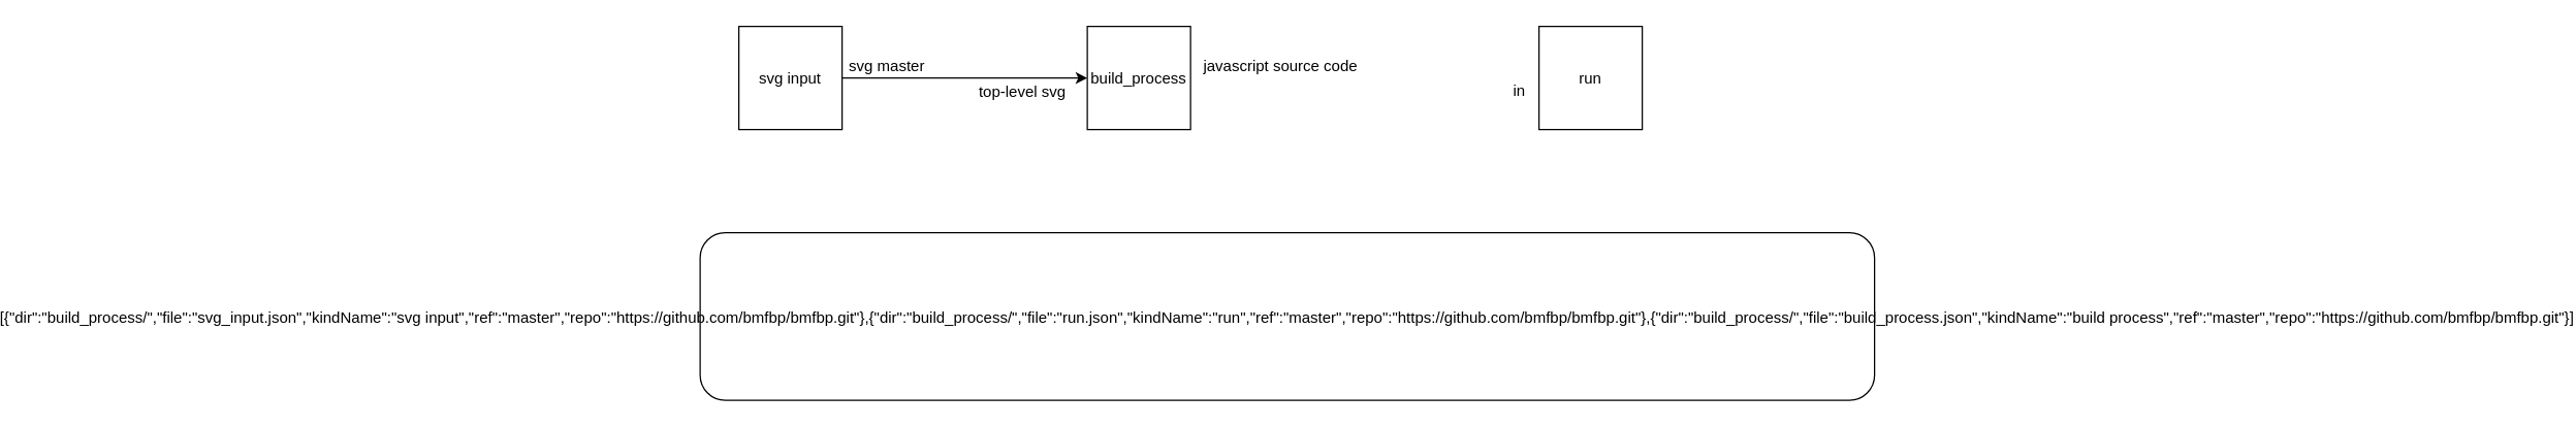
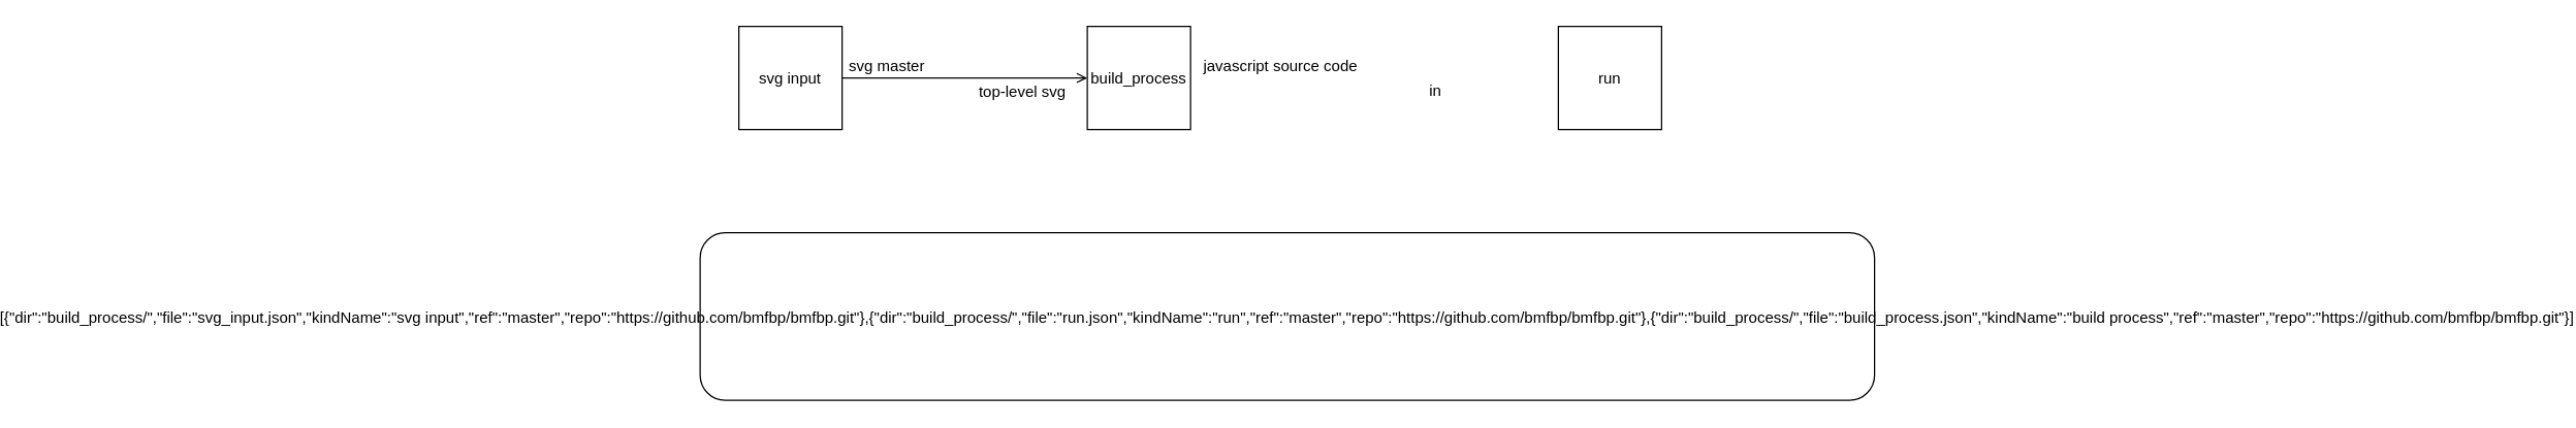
  <mxCell id="0" />
  <mxCell id="1" parent="0" />
- <mxCell id="2" style="edgeStyle=orthogonalEdgeStyle;rounded=0;orthogonalLoop=1;jettySize=auto;html=1;exitX=1;exitY=0.5;exitDx=0;exitDy=0;entryX=0;entryY=0.5;entryDx=0;entryDy=0;" parent="1" source="3" target="4" edge="1"><mxGeometry relative="1" as="geometry" /></mxCell>
+ <mxCell id="2" style="edgeStyle=orthogonalEdgeStyle;rounded=0;orthogonalLoop=1;jettySize=auto;html=1;exitX=1;exitY=0.5;exitDx=0;exitDy=0;entryX=0;entryY=0.5;entryDx=0;entryDy=0;endArrow=open;" parent="1" source="3" target="4" edge="1"><mxGeometry relative="1" as="geometry" /></mxCell>
  <mxCell id="3" value="svg input" style="aspect=fixed;" parent="1" vertex="1"><mxGeometry x="50" y="20" width="80" height="80" as="geometry" /></mxCell>
  <mxCell id="4" value="build_process" style="aspect=fixed;" parent="1" vertex="1"><mxGeometry x="320" y="20" width="80" height="80" as="geometry" /></mxCell>
  <mxCell id="5" value="top-level svg" style="text;strokeColor=none;fillColor=none;align=center;verticalAlign=middle;rounded=0;" parent="1" vertex="1"><mxGeometry x="230" y="60" width="80" height="20" as="geometry" /></mxCell>
  <mxCell id="6" value="svg master" style="text;strokeColor=none;fillColor=none;align=center;verticalAlign=middle;rounded=0;" parent="1" vertex="1"><mxGeometry x="130" y="40" width="70" height="20" as="geometry" /></mxCell>
  <mxCell id="7" value="[{&quot;dir&quot;:&quot;build_process/&quot;,&quot;file&quot;:&quot;svg_input.json&quot;,&quot;kindName&quot;:&quot;svg input&quot;,&quot;ref&quot;:&quot;master&quot;,&quot;repo&quot;:&quot;https://github.com/bmfbp/bmfbp.git&quot;},{&quot;dir&quot;:&quot;build_process/&quot;,&quot;file&quot;:&quot;run.json&quot;,&quot;kindName&quot;:&quot;run&quot;,&quot;ref&quot;:&quot;master&quot;,&quot;repo&quot;:&quot;https://github.com/bmfbp/bmfbp.git&quot;},{&quot;dir&quot;:&quot;build_process/&quot;,&quot;file&quot;:&quot;build_process.json&quot;,&quot;kindName&quot;:&quot;build process&quot;,&quot;ref&quot;:&quot;master&quot;,&quot;repo&quot;:&quot;https://github.com/bmfbp/bmfbp.git&quot;}]" style="rounded=1;" parent="1" vertex="1"><mxGeometry x="20" y="180" width="910" height="130" as="geometry" /></mxCell>
- <mxCell id="8" value="run" style="aspect=fixed;" parent="1" vertex="1"><mxGeometry x="670" y="20" width="80" height="80" as="geometry" /></mxCell>
+ <mxCell id="8" value="run" style="aspect=fixed;" parent="1" vertex="1"><mxGeometry x="685" y="20" width="80" height="80" as="geometry" /></mxCell>
  <mxCell id="9" value="javascript source code" style="text;strokeColor=none;fillColor=none;align=center;verticalAlign=middle;rounded=0;" parent="1" vertex="1"><mxGeometry x="400" y="40" width="140" height="20" as="geometry" /></mxCell>
- <mxCell id="10" value="in" style="text;html=1;strokeColor=none;fillColor=none;align=center;verticalAlign=middle;whiteSpace=wrap;rounded=0;" parent="1" vertex="1"><mxGeometry x="640" y="60" width="30" height="20" as="geometry" /></mxCell>
+ <mxCell id="10" value="in" style="text;html=1;strokeColor=none;fillColor=none;align=center;verticalAlign=middle;whiteSpace=wrap;rounded=0;" parent="1" vertex="1"><mxGeometry x="575" y="60" width="30" height="20" as="geometry" /></mxCell>
